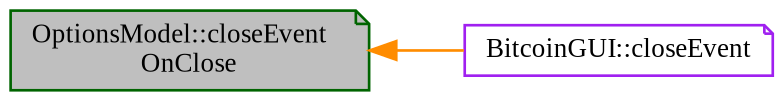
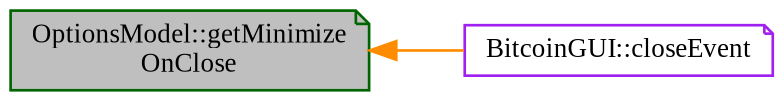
  digraph {
    rankdir=LR
    fontname="Liberation Serif"
    node [fontname="Liberation Serif" fontsize=10 shape=note style=filled]
-   n1 [color=darkgreen fillcolor=grey75 fontcolor=black height=0.2 label="OptionsModel::closeEvent\lOnClose" width=0.4]
+   n1 [color=darkgreen fillcolor=grey75 fontcolor=black height=0.2 label="OptionsModel::getMinimize\lOnClose" width=0.4]
    n2 [color=purple fillcolor=white height=0.2 label="BitcoinGUI::closeEvent" width=0.4]
    n1 -> n2 [color=darkorange dir=back fontname="Liberation Serif" fontsize=10 labelfontname=Helvetica labelfontsize=10 style=solid]
  }
